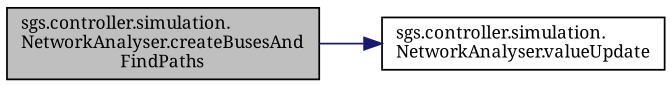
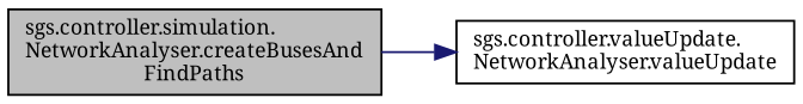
  digraph {
    rankdir=LR
    fontname="Noto Serif"
    node [color=black fontname="Noto Serif" fontsize=10 shape=record style=filled]
    n1 [fillcolor=grey75 fontcolor=black height=0.2 label="sgs.controller.simulation.\lNetworkAnalyser.createBusesAnd\lFindPaths" width=0.4]
-   n2 [fillcolor=white height=0.2 label="sgs.controller.simulation.\lNetworkAnalyser.valueUpdate" width=0.4]
+   n2 [fillcolor=white height=0.2 label="sgs.controller.valueUpdate.\lNetworkAnalyser.valueUpdate" width=0.4]
    n1 -> n2 [color=midnightblue fontname="Noto Serif" fontsize=10 labelfontname=Helvetica labelfontsize=10 style=solid]
  }
